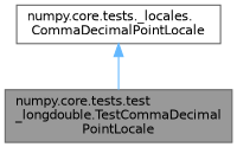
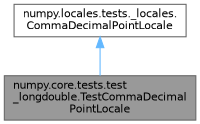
  digraph {
    node [color=gray40 fontname=Helvetica fontsize=10 shape=box style=filled]
    n1 [fillcolor=grey60 fontcolor=black height=0.2 label="numpy.core.tests.test\l_longdouble.TestCommaDecimal\lPointLocale" width=0.4]
-   n2 [fillcolor=white height=0.2 label="numpy.core.tests._locales.\lCommaDecimalPointLocale" width=0.4]
+   n2 [fillcolor=white height=0.2 label="numpy.locales.tests._locales.\lCommaDecimalPointLocale" width=0.4]
    n2 -> n1 [color=steelblue1 dir=back fontname=Helvetica fontsize=10 labelfontname=Helvetica labelfontsize=10 style=solid]
  }
